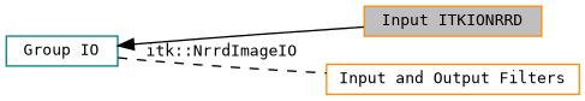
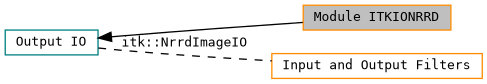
  digraph {
    fontname="DejaVu Sans Mono"
    rankdir=LR
    node [color=darkorange fillcolor=white fontname="DejaVu Sans Mono" fontsize=10 shape=box style=filled]
    edge [color=black fontname="DejaVu Sans Mono" fontsize=10 labelfontname=Helvetica labelfontsize=10 shape=plaintext]
-   n1 [color=teal height=0.2 label="Group IO" width=0.4]
-   n2 [fillcolor=grey75 fontcolor=black height=0.2 label="Input ITKIONRRD" width=0.4]
+   n1 [color=teal height=0.2 label="Output IO" width=0.4]
+   n2 [fillcolor=grey75 fontcolor=black height=0.2 label="Module ITKIONRRD" width=0.4]
    n3 [height=0.2 label="Input and Output Filters" width=0.4]
    n1 -> n2 [dir=back style=solid]
    n1 -> n3 [dir=none label="itk::NrrdImageIO" style=dashed]
  }
